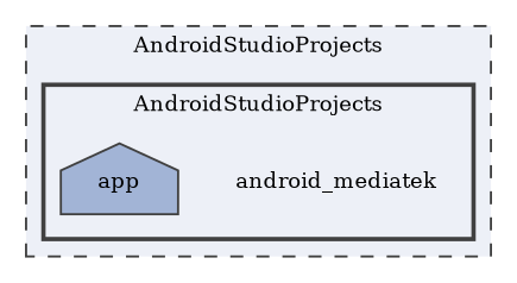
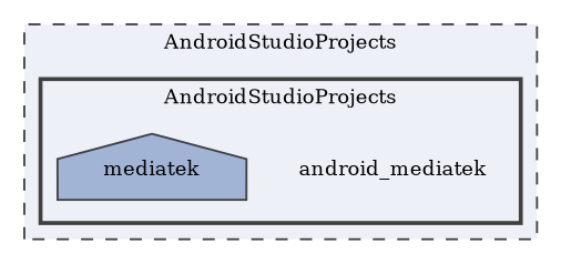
  digraph {
    compound=true
    fontname="DejaVu Serif"
    node [fontname="DejaVu Serif" fontsize=10]
    n1 [label=android_mediatek shape=plaintext]
-   n2 [color=grey25 fillcolor="#a2b4d6" label=app shape=house style="filled,"]
+   n2 [color=grey25 fillcolor="#a2b4d6" label=mediatek shape=house style="filled,"]
    subgraph cluster_1 {
      bgcolor="#edf0f7"
      fontsize=10
      label=AndroidStudioProjects
      pencolor=grey25
      style="filled,dashed,"
      subgraph cluster_2 {
        bgcolor="#edf0f7"
        fontsize=10
        pencolor=grey25
        style="filled,bold,"
        n1
        n2
      }
    }
  }
